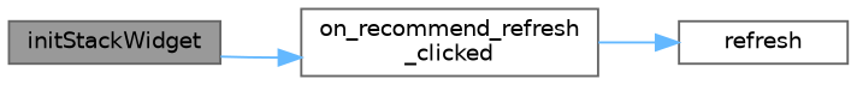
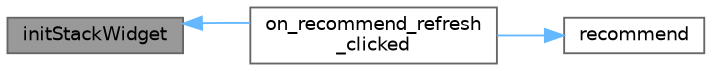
  digraph {
    rankdir=LR
    node [color=grey40 fillcolor=white fontname=Helvetica fontsize=10 shape=box style=filled]
    edge [color=steelblue1 fontname=Helvetica fontsize=10 labelfontname=Helvetica labelfontsize=10 style=solid]
    n1 [color=gray40 fillcolor=grey60 fontcolor=black height=0.2 label=initStackWidget width=0.4]
    n2 [height=0.2 label="on_recommend_refresh\l_clicked" width=0.4]
-   n3 [height=0.2 label=refresh width=0.4]
-   n1 -> n2
+   n3 [height=0.2 label=recommend width=0.4]
+   n2 -> n1
    n2 -> n3
  }
